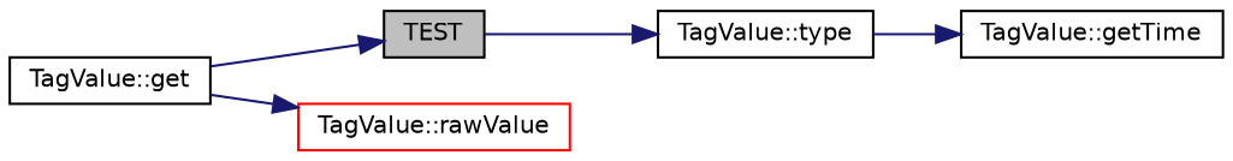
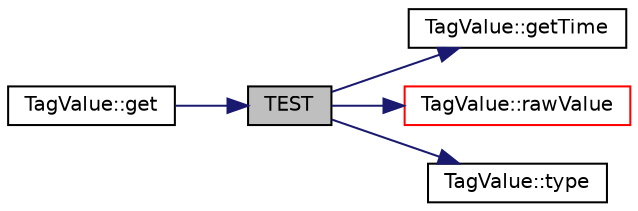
  digraph {
    rankdir=LR
    node [color=black fillcolor=white fontname=Helvetica fontsize=10 shape=record style=filled]
    edge [color=midnightblue fontname=Helvetica fontsize=10 labelfontname=Helvetica labelfontsize=10 style=solid]
    n1 [fillcolor=grey75 fontcolor=black height=0.2 label=TEST width=0.4]
    n2 [height=0.2 label="TagValue::getTime" width=0.4]
    n3 [color=red height=0.2 label="TagValue::rawValue" width=0.4]
    n4 [height=0.2 label="TagValue::type" width=0.4]
    n5 [height=0.2 label="TagValue::get" width=0.4]
-   n4 -> n2
-   n5 -> n3
+   n1 -> n2
+   n1 -> n3
    n1 -> n4
    n5 -> n1
  }
